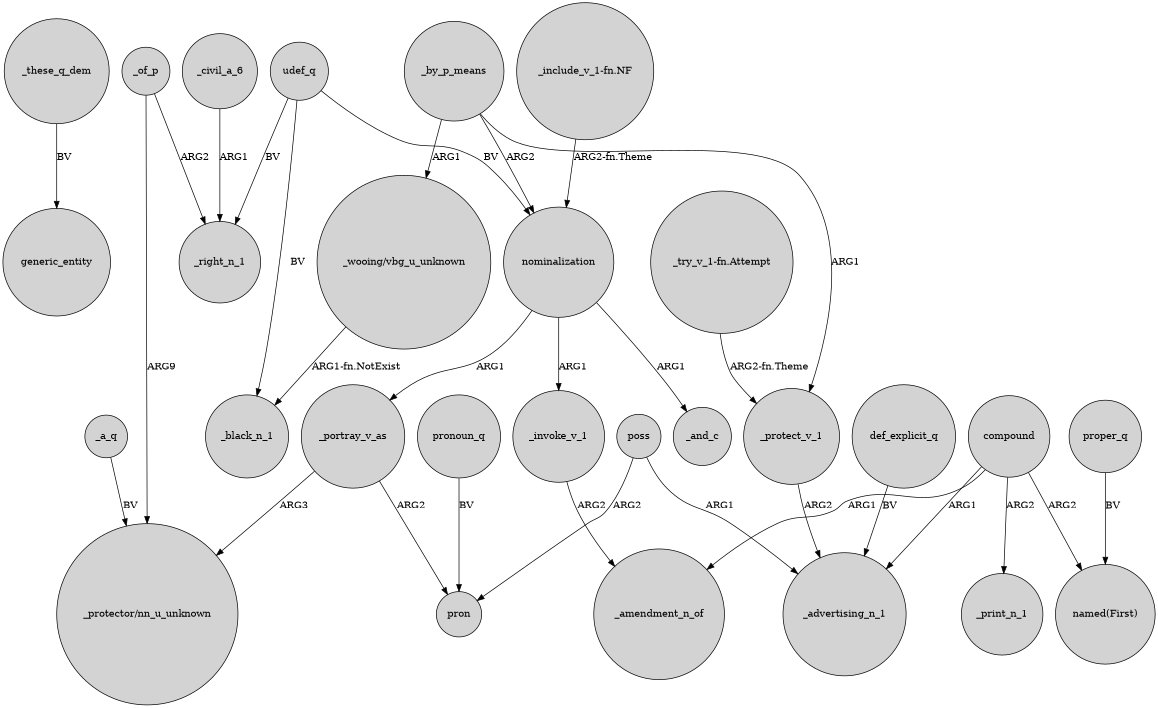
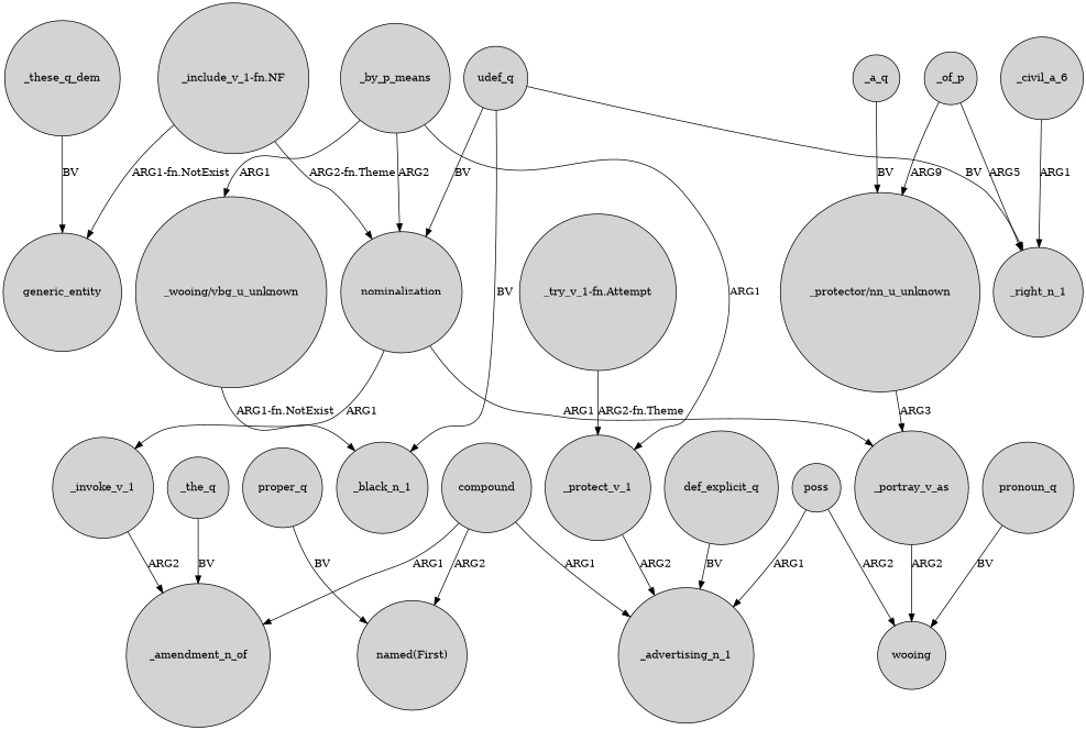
  digraph {
    node [shape=circle style=filled]
    _these_q_dem
    generic_entity
    _protect_v_1
    _advertising_n_1
    _by_p_means
    nominalization
    "_wooing/vbg_u_unknown"
    _portray_v_as
-   _and_c
    _invoke_v_1
    _black_n_1
-   pron
+   pron [label=wooing]
    "_protector/nn_u_unknown"
    _amendment_n_of
    poss
    proper_q
    "named(First)"
    _of_p
    _right_n_1
    "_include_v_1-fn.NF"
    compound
-   _print_n_1
    "_try_v_1-fn.Attempt"
    pronoun_q
    udef_q
    _a_q
    n27 [label=_civil_a_6]
    def_explicit_q
+   _the_q
    _these_q_dem -> generic_entity [label=BV]
    _protect_v_1 -> _advertising_n_1 [label=ARG2]
    _by_p_means -> _protect_v_1 [label=ARG1]
    _by_p_means -> nominalization [label=ARG2]
    _by_p_means -> "_wooing/vbg_u_unknown" [label=ARG1]
    nominalization -> _portray_v_as [label=ARG1]
-   nominalization -> _and_c [label=ARG1]
    nominalization -> _invoke_v_1 [label=ARG1]
    "_wooing/vbg_u_unknown" -> _black_n_1 [label="ARG1-fn.NotExist"]
    _portray_v_as -> pron [label=ARG2]
-   _portray_v_as -> "_protector/nn_u_unknown" [label=ARG3]
+   "_protector/nn_u_unknown" -> _portray_v_as [label=ARG3]
    _invoke_v_1 -> _amendment_n_of [label=ARG2]
    poss -> _advertising_n_1 [label=ARG1]
    poss -> pron [label=ARG2]
    proper_q -> "named(First)" [label=BV]
    _of_p -> "_protector/nn_u_unknown" [label=ARG9]
-   _of_p -> _right_n_1 [label=ARG2]
+   _of_p -> _right_n_1 [label=ARG5]
+   "_include_v_1-fn.NF" -> generic_entity [label="ARG1-fn.NotExist"]
    "_include_v_1-fn.NF" -> nominalization [label="ARG2-fn.Theme"]
    compound -> _advertising_n_1 [label=ARG1]
    compound -> _amendment_n_of [label=ARG1]
    compound -> "named(First)" [label=ARG2]
-   compound -> _print_n_1 [label=ARG2]
    "_try_v_1-fn.Attempt" -> _protect_v_1 [label="ARG2-fn.Theme"]
    pronoun_q -> pron [label=BV]
    udef_q -> nominalization [label=BV]
    udef_q -> _black_n_1 [label=BV]
    udef_q -> _right_n_1 [label=BV]
    _a_q -> "_protector/nn_u_unknown" [label=BV]
    n27 -> _right_n_1 [label=ARG1]
    def_explicit_q -> _advertising_n_1 [label=BV]
+   _the_q -> _amendment_n_of [label=BV]
  }
